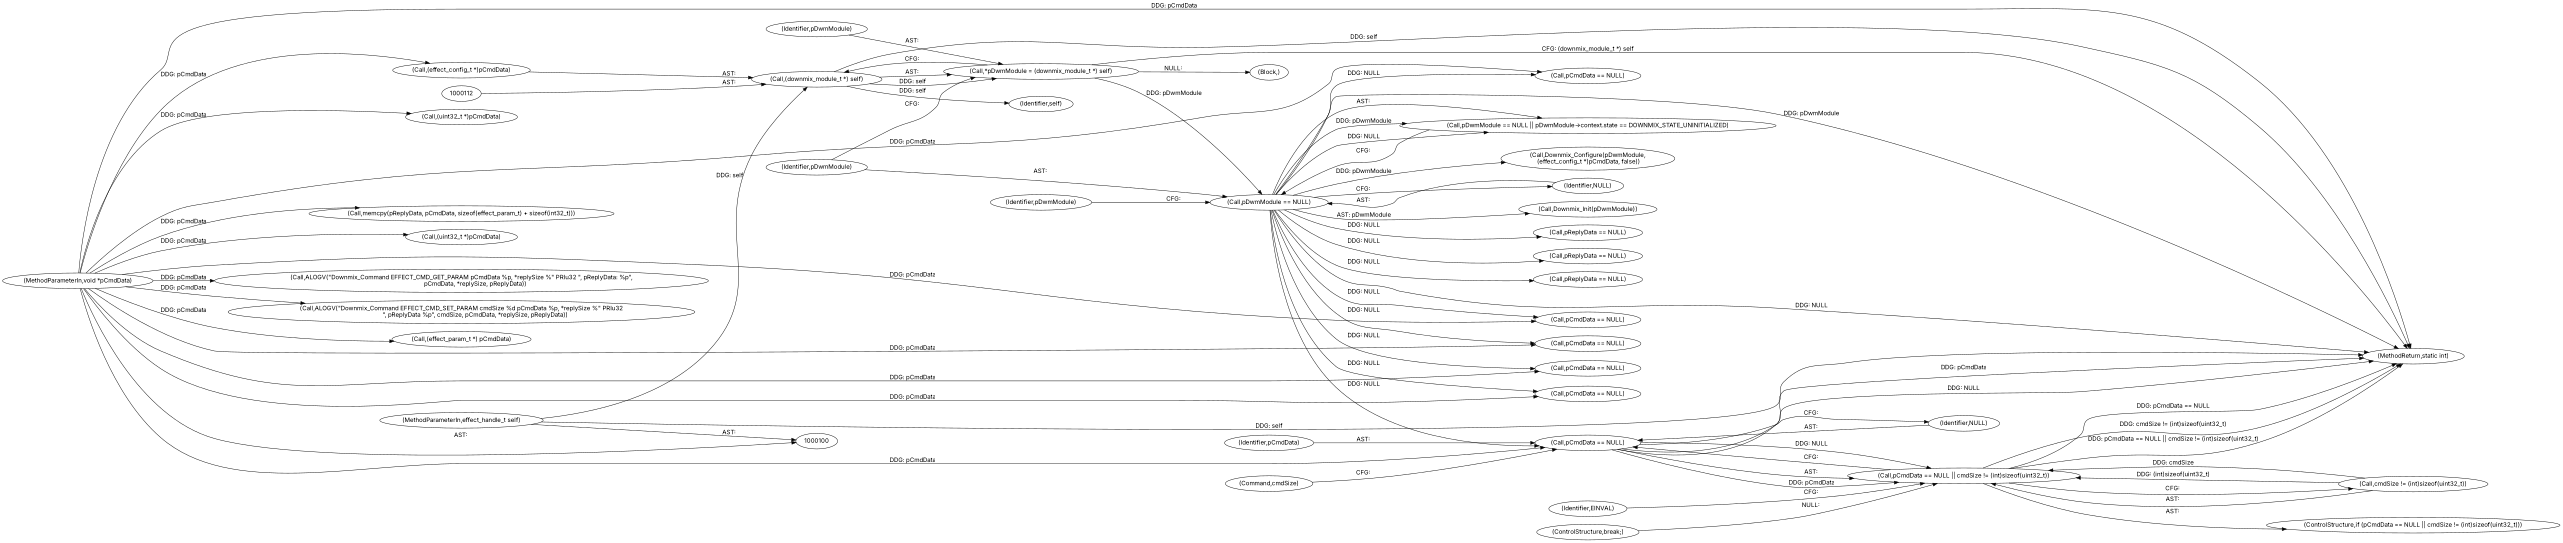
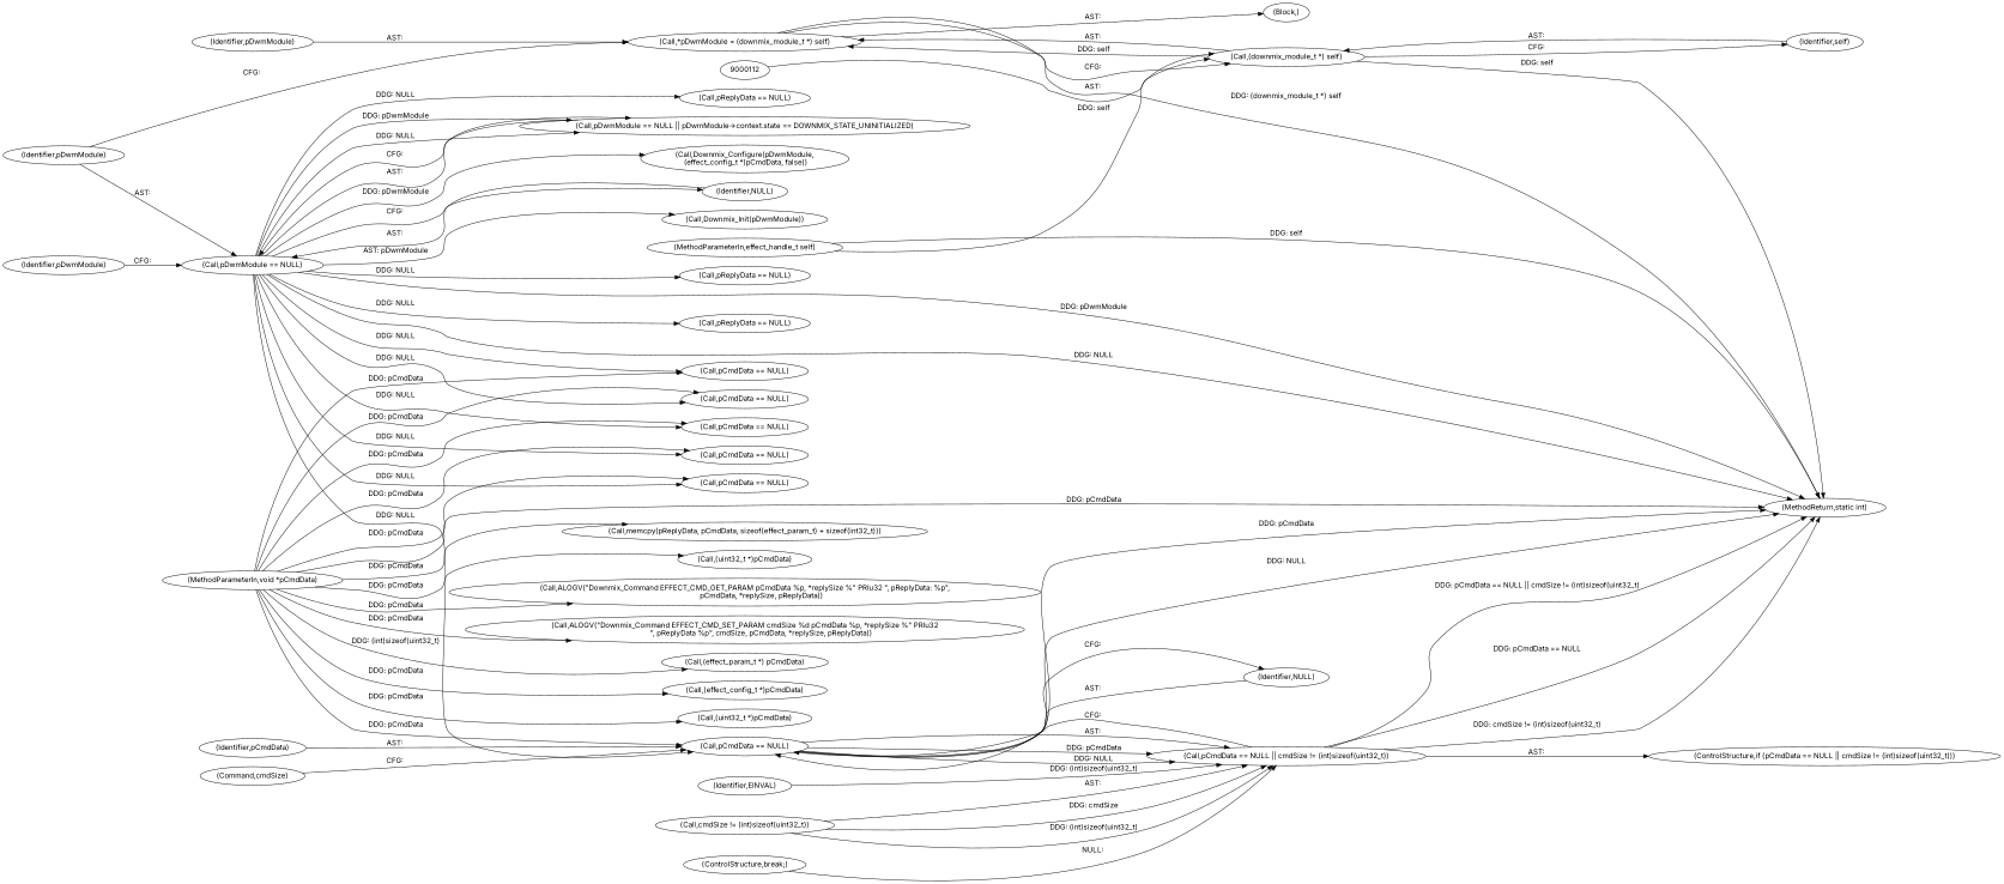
  digraph {
    fontname=Inter
    rankdir=LR
    node [fontname=Inter]
    edge [fontname=Inter]
    n1 [label="(Call,pCmdData == NULL)"]
    n2 [label="(Call,pCmdData == NULL || cmdSize != (int)sizeof(uint32_t))"]
    n3 [label="(MethodReturn,static int)"]
    n4 [label="(Identifier,NULL)"]
    n5 [label="(Call,cmdSize != (int)sizeof(uint32_t))"]
    n6 [label="(ControlStructure,if (pCmdData == NULL || cmdSize != (int)sizeof(uint32_t)))"]
    n7 [label="(MethodParameterIn,void *pCmdData)"]
    n8 [label="(Call,pCmdData == NULL)"]
    n9 [label="(Call,(uint32_t *)pCmdData)"]
    n10 [label="(Call,pCmdData == NULL)"]
    n11 [label="(Call,memcpy(pReplyData, pCmdData, sizeof(effect_param_t) + sizeof(int32_t)))"]
    n12 [label="(Call,(uint32_t *)pCmdData)"]
    n13 [label="(Call,pCmdData == NULL)"]
    n14 [label="(Call,ALOGV(\"Downmix_Command EFFECT_CMD_GET_PARAM pCmdData %p, *replySize %\" PRIu32 \", pReplyData: %p\",\n                 pCmdData, *replySize, pReplyData))"]
    n15 [label="(Call,ALOGV(\"Downmix_Command EFFECT_CMD_SET_PARAM cmdSize %d pCmdData %p, *replySize %\" PRIu32\n                 \", pReplyData %p\", cmdSize, pCmdData, *replySize, pReplyData))"]
    n16 [label="(Call,(effect_param_t *) pCmdData)"]
    n17 [label="(Call,pCmdData == NULL)"]
    n18 [label="(Call,pCmdData == NULL)"]
    n19 [label="(Call,(effect_config_t *)pCmdData)"]
-   1000100
    n21 [label="(Call,pDwmModule == NULL)"]
    n22 [label="(Call,pDwmModule == NULL || pDwmModule->context.state == DOWNMIX_STATE_UNINITIALIZED)"]
    n23 [label="(Call,Downmix_Configure(pDwmModule,\n (effect_config_t *)pCmdData, false))"]
    n24 [label="(Identifier,NULL)"]
    n25 [label="(Call,Downmix_Init(pDwmModule))"]
    n26 [label="(Call,pReplyData == NULL)"]
    n27 [label="(Call,pReplyData == NULL)"]
    n28 [label="(Call,pReplyData == NULL)"]
    n29 [label="(Call,*pDwmModule = (downmix_module_t *) self)"]
    n30 [label="(Call,(downmix_module_t *) self)"]
    n31 [label="(Block,)"]
    n32 [label="(Identifier,self)"]
    n33 [label="(MethodParameterIn,effect_handle_t self)"]
    n34 [label="(Identifier,pDwmModule)"]
    n35 [label="(Command,cmdSize)"]
    n36 [label="(Identifier,pDwmModule)"]
    n37 [label="(Identifier,EINVAL)"]
    n38 [label="(ControlStructure,break;)"]
    n39 [label="(Identifier,pCmdData)"]
    n40 [label="(Identifier,pDwmModule)"]
-   1000112
+   1000112 [label=9000112]
    n1 -> n2 [label="AST: "]
    n1 -> n2 [label="DDG: pCmdData"]
    n1 -> n2 [label="DDG: NULL"]
    n1 -> n3 [label="DDG: pCmdData"]
    n1 -> n3 [label="DDG: NULL"]
    n1 -> n4 [label="CFG: "]
    n2 -> n1 [label="CFG: "]
    n2 -> n3 [label="DDG: pCmdData == NULL || cmdSize != (int)sizeof(uint32_t)"]
    n2 -> n3 [label="DDG: pCmdData == NULL"]
    n2 -> n3 [label="DDG: cmdSize != (int)sizeof(uint32_t)"]
-   n2 -> n5 [label="CFG: "]
    n2 -> n6 [label="AST: "]
    n4 -> n1 [label="AST: "]
    n5 -> n2 [label="AST: "]
    n5 -> n2 [label="DDG: cmdSize"]
    n5 -> n2 [label="DDG: (int)sizeof(uint32_t)"]
    n7 -> n1 [label="DDG: pCmdData"]
    n7 -> n3 [label="DDG: pCmdData"]
    n7 -> n8 [label="DDG: pCmdData"]
    n7 -> n9 [label="DDG: pCmdData"]
    n7 -> n10 [label="DDG: pCmdData"]
    n7 -> n11 [label="DDG: pCmdData"]
    n7 -> n12 [label="DDG: pCmdData"]
    n7 -> n13 [label="DDG: pCmdData"]
    n7 -> n14 [label="DDG: pCmdData"]
    n7 -> n15 [label="DDG: pCmdData"]
-   n7 -> n16 [label="DDG: pCmdData"]
+   n7 -> n16 [label="DDG: (int)sizeof(uint32_t)"]
    n7 -> n17 [label="DDG: pCmdData"]
    n7 -> n18 [label="DDG: pCmdData"]
    n7 -> n19 [label="DDG: pCmdData"]
-   n7 -> 1000100 [label="AST: "]
    n21 -> n1 [label="DDG: NULL"]
    n21 -> n3 [label="DDG: NULL"]
    n21 -> n3 [label="DDG: pDwmModule"]
    n21 -> n8 [label="DDG: NULL"]
    n21 -> n10 [label="DDG: NULL"]
    n21 -> n13 [label="DDG: NULL"]
    n21 -> n17 [label="DDG: NULL"]
    n21 -> n18 [label="DDG: NULL"]
    n21 -> n22 [label="AST: "]
    n21 -> n22 [label="DDG: pDwmModule"]
    n21 -> n22 [label="DDG: NULL"]
    n21 -> n23 [label="DDG: pDwmModule"]
    n21 -> n24 [label="CFG: "]
    n21 -> n25 [label="AST: pDwmModule"]
    n21 -> n26 [label="DDG: NULL"]
    n21 -> n27 [label="DDG: NULL"]
    n21 -> n28 [label="DDG: NULL"]
    n22 -> n21 [label="CFG: "]
    n24 -> n21 [label="AST: "]
-   n29 -> n3 [label="CFG: (downmix_module_t *) self"]
-   n29 -> n21 [label="DDG: pDwmModule"]
+   n29 -> n3 [label="DDG: (downmix_module_t *) self"]
    n29 -> n30 [label="CFG: "]
-   n29 -> n31 [label="NULL: "]
+   n29 -> n31 [label="AST: "]
    n30 -> n3 [label="DDG: self"]
    n30 -> n29 [label="AST: "]
    n30 -> n29 [label="DDG: self"]
-   n30 -> n32 [label="DDG: self"]
-   n19 -> n30 [label="AST: "]
+   n30 -> n32 [label="CFG: "]
+   n32 -> n30 [label="AST: "]
    n33 -> n3 [label="DDG: self"]
-   n33 -> 1000100 [label="AST: "]
    n33 -> n30 [label="DDG: self"]
    n34 -> n21 [label="AST: "]
    n34 -> n29 [label="CFG: "]
    n35 -> n1 [label="CFG: "]
    n36 -> n29 [label="AST: "]
-   n37 -> n2 [label="CFG: "]
+   n37 -> n2 [label="DDG: (int)sizeof(uint32_t)"]
    n38 -> n2 [label="NULL: "]
    n39 -> n1 [label="AST: "]
    n40 -> n21 [label="CFG: "]
    1000112 -> n30 [label="AST: "]
  }
